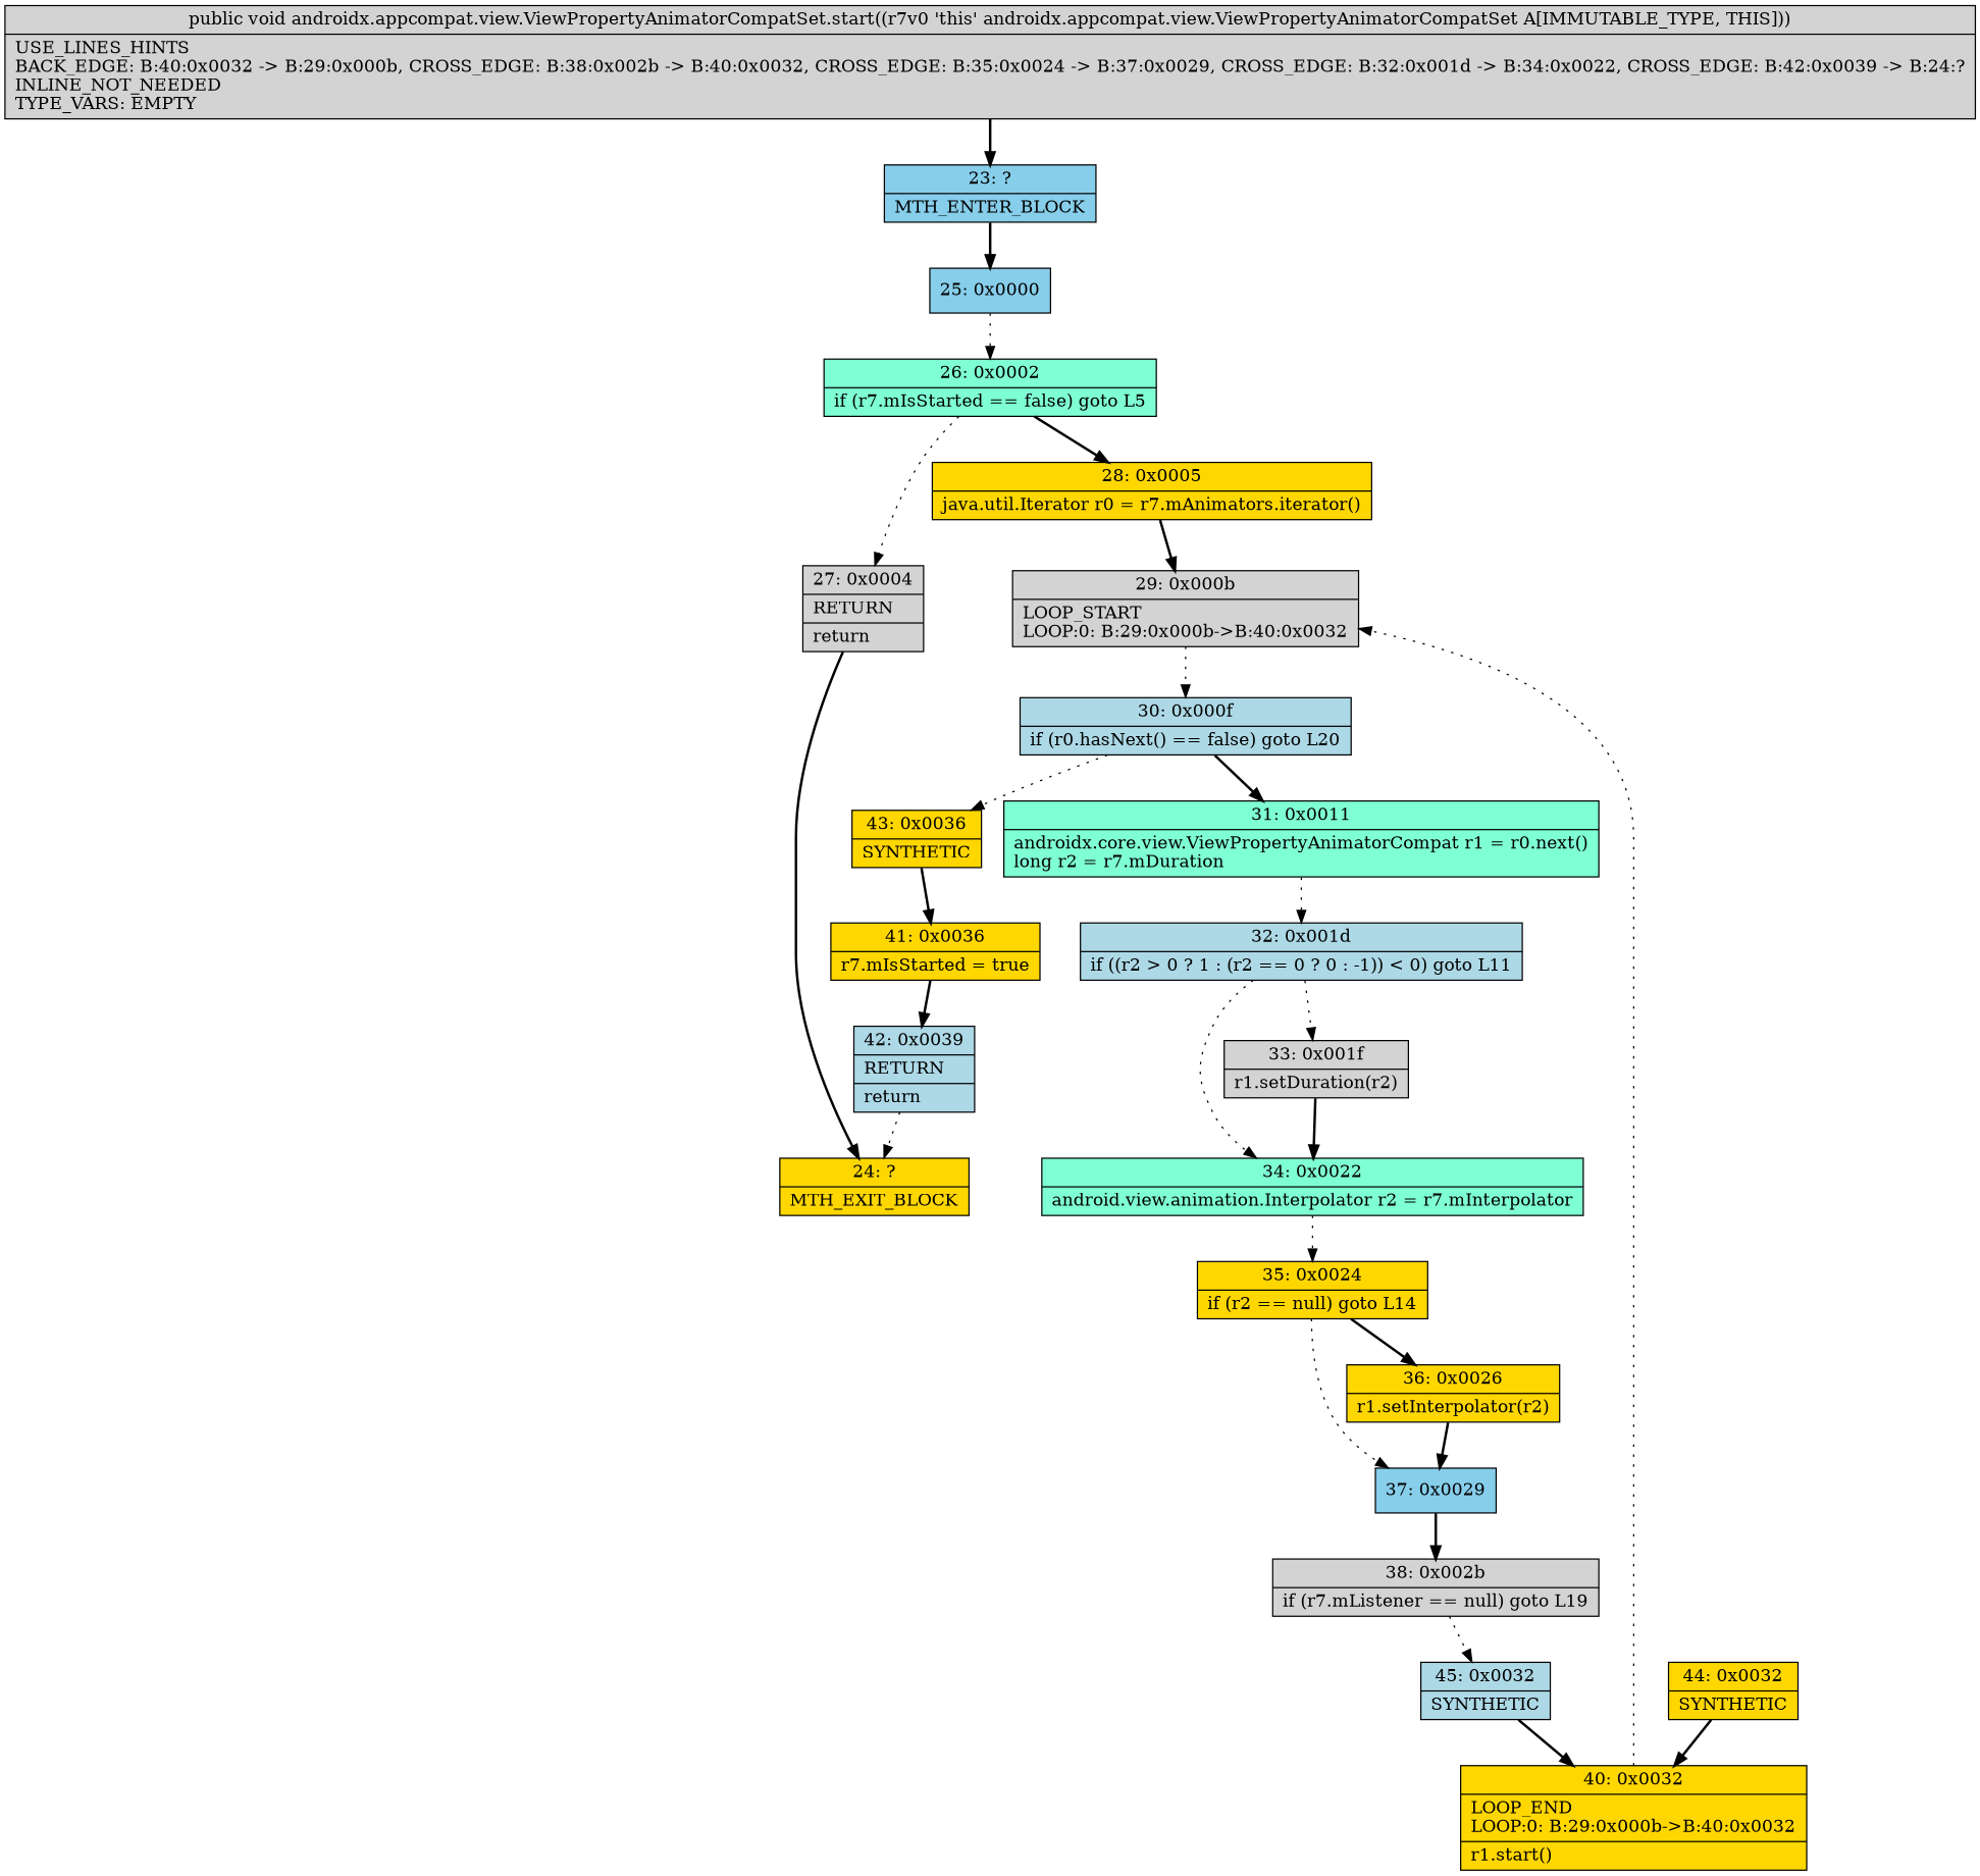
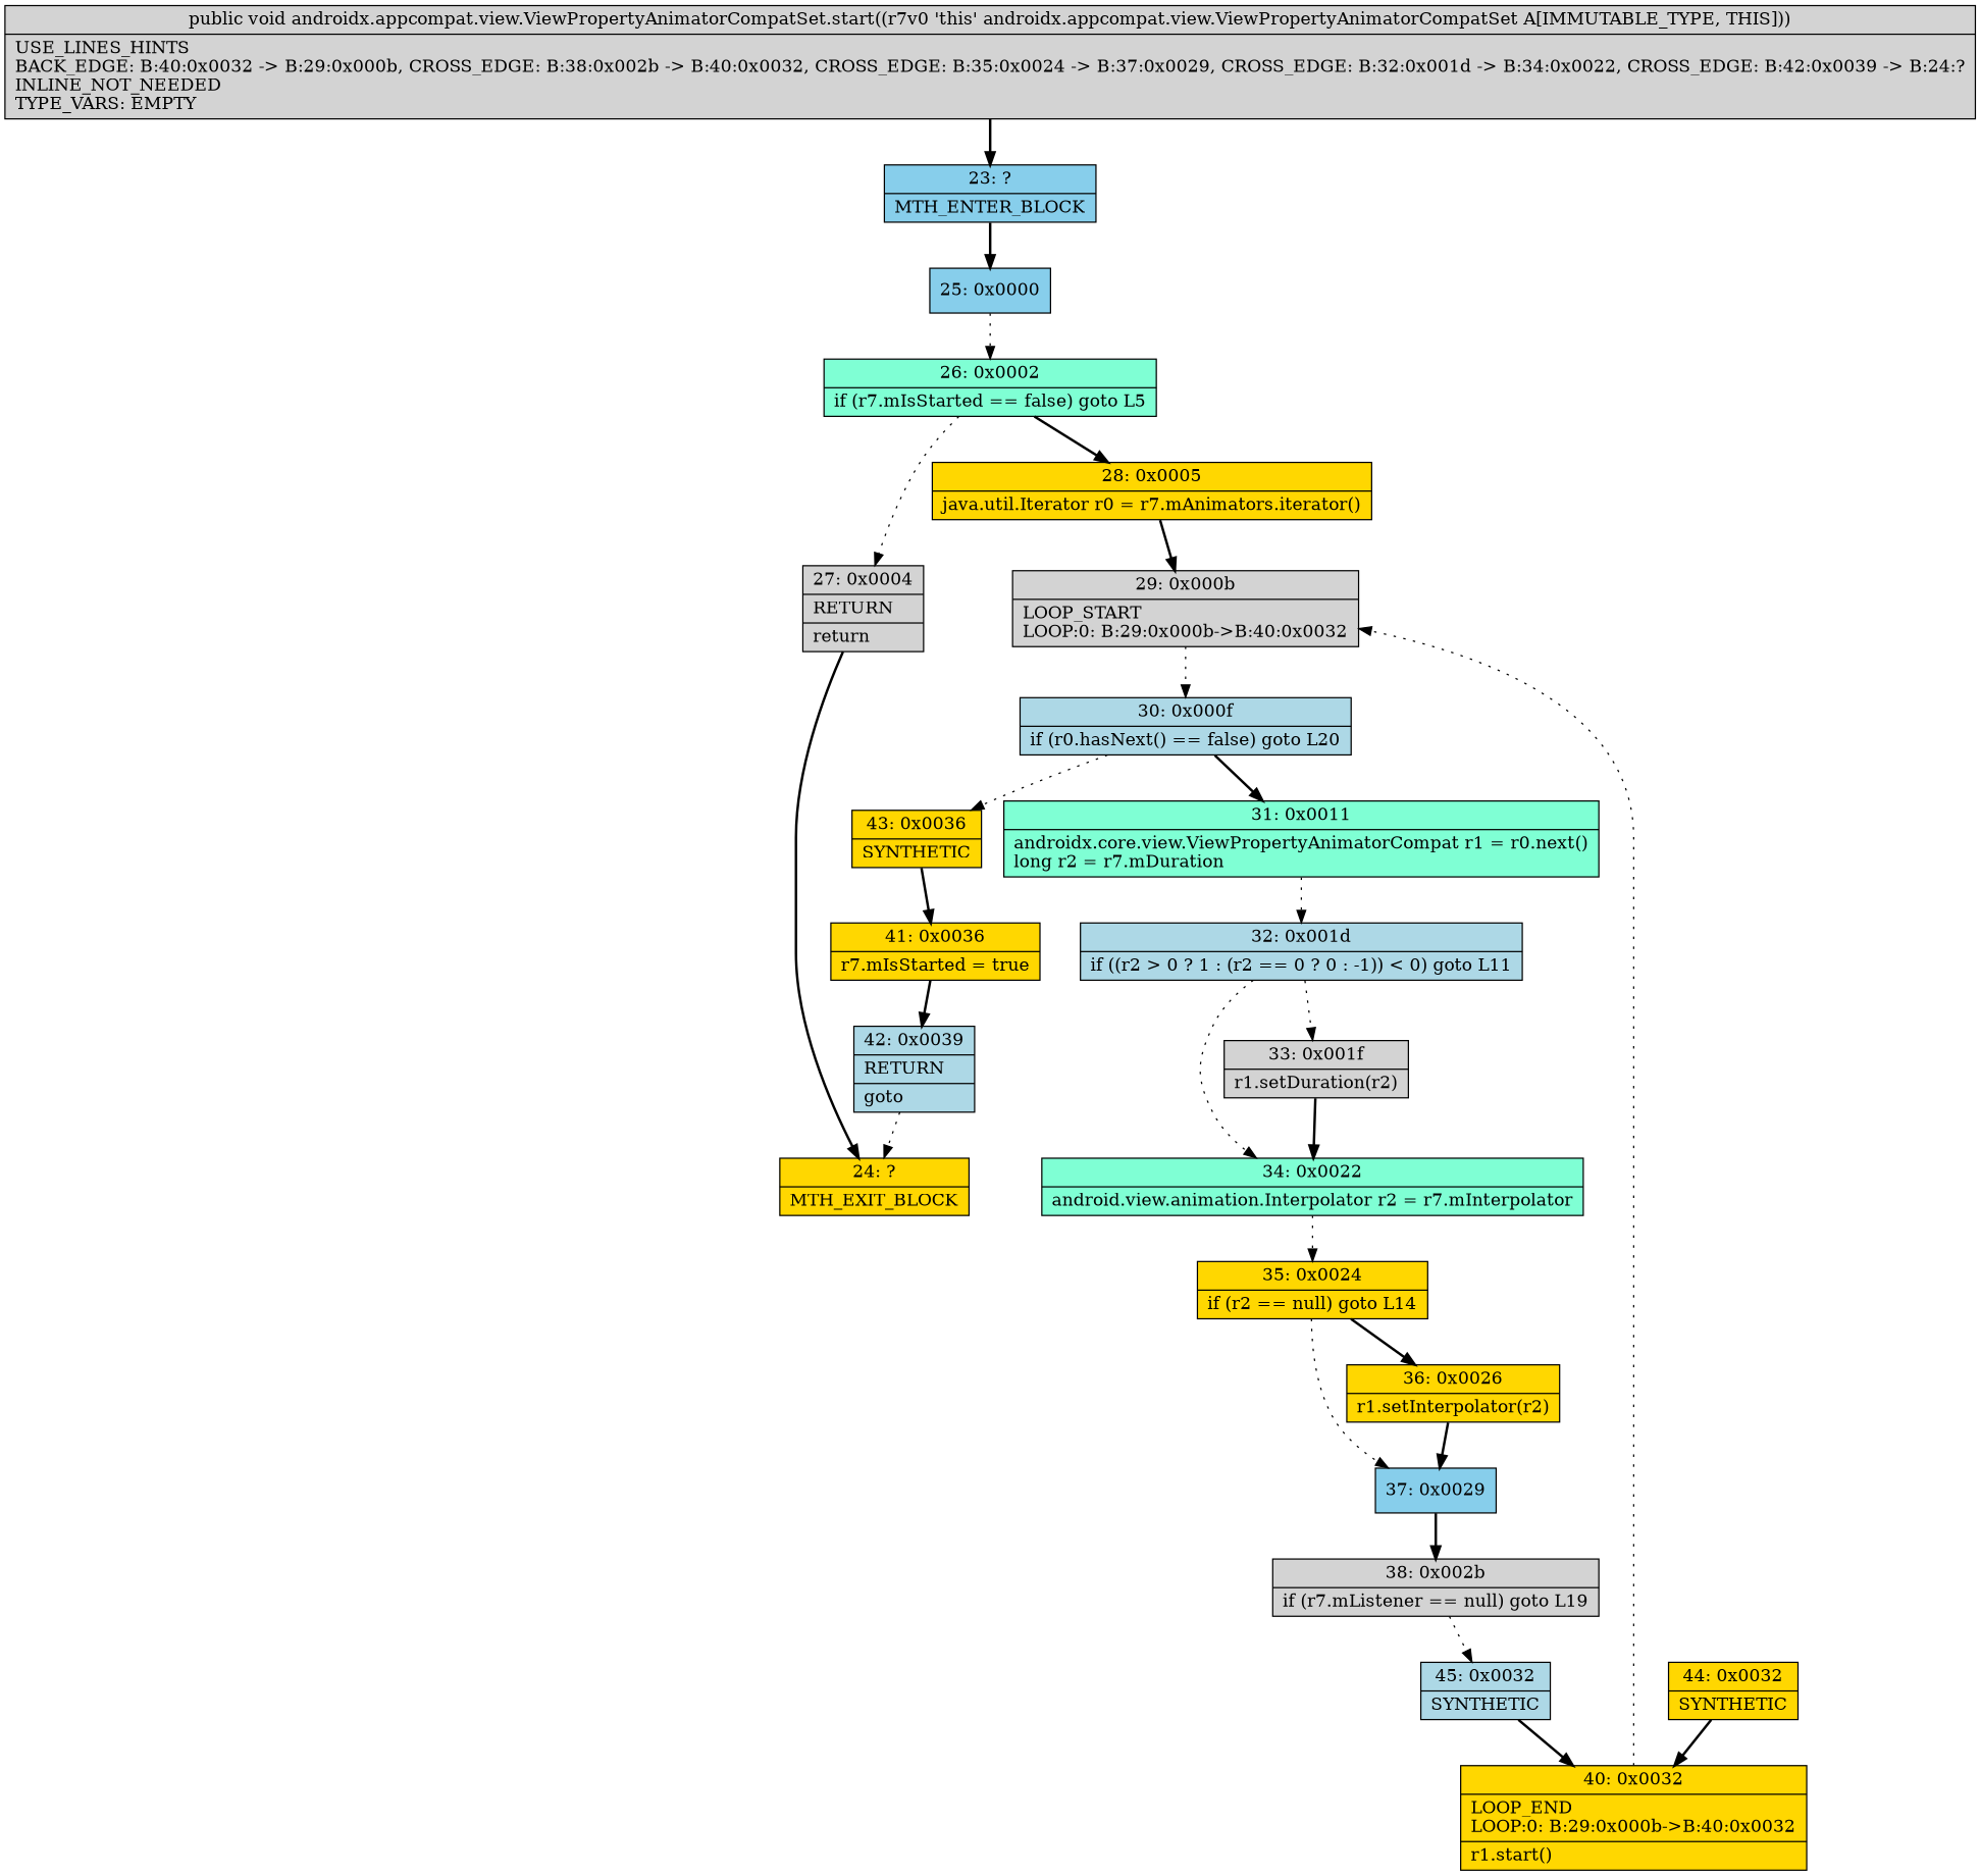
  digraph {
    node [fillcolor=gold shape=record style=filled]
    edge [style=bold]
    n1 [fillcolor=skyblue label="{23\:\ ?|MTH_ENTER_BLOCK\l}"]
    n2 [fillcolor=skyblue label="{25\:\ 0x0000}"]
    n3 [fillcolor=aquamarine label="{26\:\ 0x0002|if (r7.mIsStarted == false) goto L5\l}"]
    n4 [fillcolor=lightgrey label="{27\:\ 0x0004|RETURN\l|return\l}"]
    n5 [label="{28\:\ 0x0005|java.util.Iterator r0 = r7.mAnimators.iterator()\l}"]
    n6 [label="{24\:\ ?|MTH_EXIT_BLOCK\l}"]
    n7 [fillcolor=lightgrey label="{29\:\ 0x000b|LOOP_START\lLOOP:0: B:29:0x000b\-\>B:40:0x0032\l}"]
    n8 [fillcolor=lightblue label="{30\:\ 0x000f|if (r0.hasNext() == false) goto L20\l}"]
    n9 [fillcolor=aquamarine label="{31\:\ 0x0011|androidx.core.view.ViewPropertyAnimatorCompat r1 = r0.next()\llong r2 = r7.mDuration\l}"]
    n10 [label="{43\:\ 0x0036|SYNTHETIC\l}"]
    n11 [fillcolor=lightblue label="{32\:\ 0x001d|if ((r2 \> 0 ? 1 : (r2 == 0 ? 0 : \-1)) \< 0) goto L11\l}"]
    n12 [label="{41\:\ 0x0036|r7.mIsStarted = true\l}"]
    n13 [fillcolor=lightgrey label="{33\:\ 0x001f|r1.setDuration(r2)\l}"]
    n14 [fillcolor=aquamarine label="{34\:\ 0x0022|android.view.animation.Interpolator r2 = r7.mInterpolator\l}"]
    n15 [label="{35\:\ 0x0024|if (r2 == null) goto L14\l}"]
    n16 [label="{36\:\ 0x0026|r1.setInterpolator(r2)\l}"]
    n17 [fillcolor=skyblue label="{37\:\ 0x0029}"]
    n18 [fillcolor=lightgrey label="{38\:\ 0x002b|if (r7.mListener == null) goto L19\l}"]
    n19 [fillcolor=lightblue label="{45\:\ 0x0032|SYNTHETIC\l}"]
    n20 [label="{40\:\ 0x0032|LOOP_END\lLOOP:0: B:29:0x000b\-\>B:40:0x0032\l|r1.start()\l}"]
    n21 [label="{44\:\ 0x0032|SYNTHETIC\l}"]
-   n22 [fillcolor=lightblue label="{42\:\ 0x0039|RETURN\l|return\l}"]
+   n22 [fillcolor=lightblue label="{42\:\ 0x0039|RETURN\l|goto\l}"]
    n23 [fillcolor=lightgrey label="{public void androidx.appcompat.view.ViewPropertyAnimatorCompatSet.start((r7v0 'this' androidx.appcompat.view.ViewPropertyAnimatorCompatSet A[IMMUTABLE_TYPE, THIS]))  | USE_LINES_HINTS\lBACK_EDGE: B:40:0x0032 \-\> B:29:0x000b, CROSS_EDGE: B:38:0x002b \-\> B:40:0x0032, CROSS_EDGE: B:35:0x0024 \-\> B:37:0x0029, CROSS_EDGE: B:32:0x001d \-\> B:34:0x0022, CROSS_EDGE: B:42:0x0039 \-\> B:24:?\lINLINE_NOT_NEEDED\lTYPE_VARS: EMPTY\l}"]
    n1 -> n2
    n2 -> n3 [style=dotted]
    n3 -> n4 [style=dotted]
    n3 -> n5
    n4 -> n6
    n5 -> n7
    n7 -> n8 [style=dotted]
    n8 -> n9
    n8 -> n10 [style=dotted]
    n9 -> n11 [style=dotted]
    n10 -> n12
    n11 -> n13 [style=dotted]
    n11 -> n14 [style=dotted]
    n12 -> n22
    n13 -> n14
    n14 -> n15 [style=dotted]
    n15 -> n16
    n15 -> n17 [style=dotted]
    n16 -> n17
    n17 -> n18
    n18 -> n19 [style=dotted]
    n19 -> n20
    n20 -> n7 [style=dotted]
    n21 -> n20
    n22 -> n6 [style=dotted]
    n23 -> n1
  }
